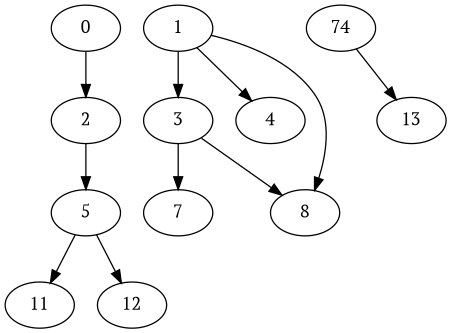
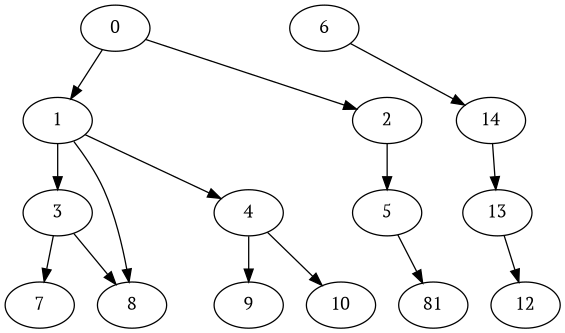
  digraph {
    fontname="PT Serif"
    node [fontname="PT Serif"]
    edge [fontname="PT Serif" weight=0]
    0
    1
    2
    3
    4
    8
    5
    7
-   11
+   9
+   10
+   11 [label=81]
    12
-   14 [label=74]
+   6
+   14
    13
+   0 -> 1
    0 -> 2
    1 -> 3 [weight=1]
    1 -> 4
    1 -> 8
    2 -> 5 [weight=1]
    3 -> 8
    3 -> 7
+   4 -> 9 [weight=1]
+   4 -> 10
    5 -> 11
-   5 -> 12
+   13 -> 12
+   6 -> 14
    14 -> 13
  }
